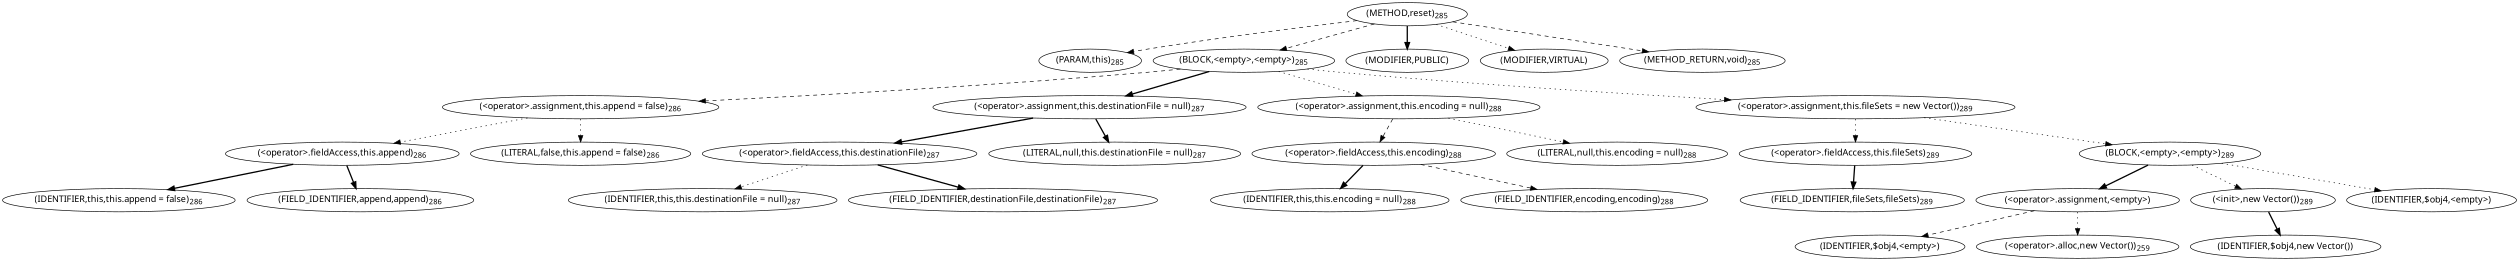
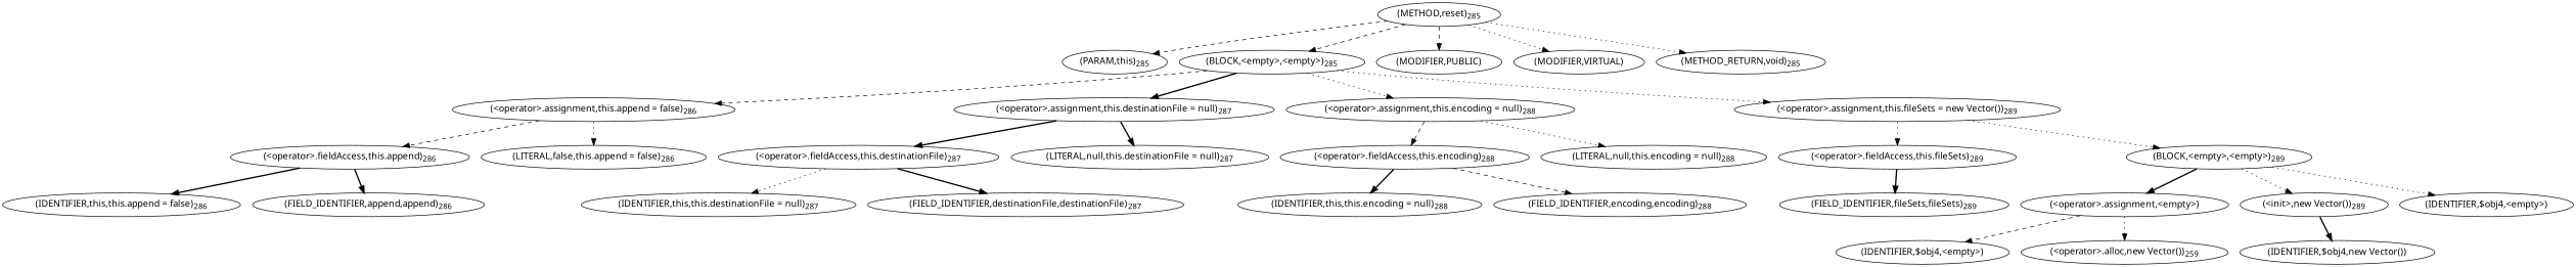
  digraph {
    fontname="Noto Sans"
    node [fontname="Noto Sans"]
    edge [fontname="Noto Sans" style=dotted]
    n1 [label=<(METHOD,reset)<SUB>285</SUB>>]
    n2 [label=<(PARAM,this)<SUB>285</SUB>>]
    n3 [label=<(BLOCK,&lt;empty&gt;,&lt;empty&gt;)<SUB>285</SUB>>]
    n4 [label=<(MODIFIER,PUBLIC)>]
    n5 [label=<(MODIFIER,VIRTUAL)>]
    n6 [label=<(METHOD_RETURN,void)<SUB>285</SUB>>]
    n7 [label=<(&lt;operator&gt;.assignment,this.append = false)<SUB>286</SUB>>]
    n8 [label=<(&lt;operator&gt;.assignment,this.destinationFile = null)<SUB>287</SUB>>]
    n9 [label=<(&lt;operator&gt;.assignment,this.encoding = null)<SUB>288</SUB>>]
    n10 [label=<(&lt;operator&gt;.assignment,this.fileSets = new Vector())<SUB>289</SUB>>]
    n11 [label=<(&lt;operator&gt;.fieldAccess,this.append)<SUB>286</SUB>>]
    n12 [label=<(LITERAL,false,this.append = false)<SUB>286</SUB>>]
    n13 [label=<(&lt;operator&gt;.fieldAccess,this.destinationFile)<SUB>287</SUB>>]
    n14 [label=<(LITERAL,null,this.destinationFile = null)<SUB>287</SUB>>]
    n15 [label=<(&lt;operator&gt;.fieldAccess,this.encoding)<SUB>288</SUB>>]
    n16 [label=<(LITERAL,null,this.encoding = null)<SUB>288</SUB>>]
    n17 [label=<(&lt;operator&gt;.fieldAccess,this.fileSets)<SUB>289</SUB>>]
    n18 [label=<(BLOCK,&lt;empty&gt;,&lt;empty&gt;)<SUB>289</SUB>>]
    n19 [label=<(IDENTIFIER,this,this.append = false)<SUB>286</SUB>>]
    n20 [label=<(FIELD_IDENTIFIER,append,append)<SUB>286</SUB>>]
    n21 [label=<(IDENTIFIER,this,this.destinationFile = null)<SUB>287</SUB>>]
    n22 [label=<(FIELD_IDENTIFIER,destinationFile,destinationFile)<SUB>287</SUB>>]
    n23 [label=<(IDENTIFIER,this,this.encoding = null)<SUB>288</SUB>>]
    n24 [label=<(FIELD_IDENTIFIER,encoding,encoding)<SUB>288</SUB>>]
    n25 [label=<(FIELD_IDENTIFIER,fileSets,fileSets)<SUB>289</SUB>>]
    n26 [label=<(&lt;operator&gt;.assignment,&lt;empty&gt;)>]
    n27 [label=<(&lt;init&gt;,new Vector())<SUB>289</SUB>>]
    n28 [label=<(IDENTIFIER,$obj4,&lt;empty&gt;)>]
    n29 [label=<(IDENTIFIER,$obj4,&lt;empty&gt;)>]
    n30 [label=<(&lt;operator&gt;.alloc,new Vector())<SUB>259</SUB>>]
    n31 [label=<(IDENTIFIER,$obj4,new Vector())>]
    n1 -> n2 [style=dashed]
    n1 -> n3 [style=dashed]
-   n1 -> n4 [style=bold]
+   n1 -> n4 [style=dashed]
    n1 -> n5
-   n1 -> n6 [style=dashed]
+   n1 -> n6
    n3 -> n7 [style=dashed]
    n3 -> n8 [style=bold]
    n3 -> n9
    n3 -> n10
-   n7 -> n11
+   n7 -> n11 [style=dashed]
    n7 -> n12
    n8 -> n13 [style=bold]
    n8 -> n14 [style=bold]
    n9 -> n15 [style=dashed]
    n9 -> n16
    n10 -> n17
    n10 -> n18
    n11 -> n19 [style=bold]
    n11 -> n20 [style=bold]
    n13 -> n21
    n13 -> n22 [style=bold]
    n15 -> n23 [style=bold]
    n15 -> n24 [style=dashed]
    n17 -> n25 [style=bold]
    n18 -> n26 [style=bold]
    n18 -> n27
    n18 -> n28
    n26 -> n29 [style=dashed]
    n26 -> n30
    n27 -> n31 [style=bold]
  }
